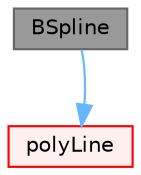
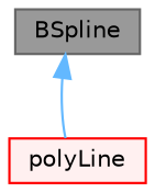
  digraph {
    node [fontname=Helvetica fontsize=10 shape=box style=filled]
    n1 [color=gray40 fillcolor=grey60 fontcolor=black height=0.2 label=BSpline width=0.4]
    n2 [color=red fillcolor="#FFF0F0" height=0.2 label=polyLine width=0.4]
-   n2 -> n1 [color=steelblue1 dir=back fontname=Helvetica fontsize=10 labelfontname=Helvetica labelfontsize=10 style=solid]
+   n1 -> n2 [color=steelblue1 dir=back fontname=Helvetica fontsize=10 labelfontname=Helvetica labelfontsize=10 style=solid]
  }
